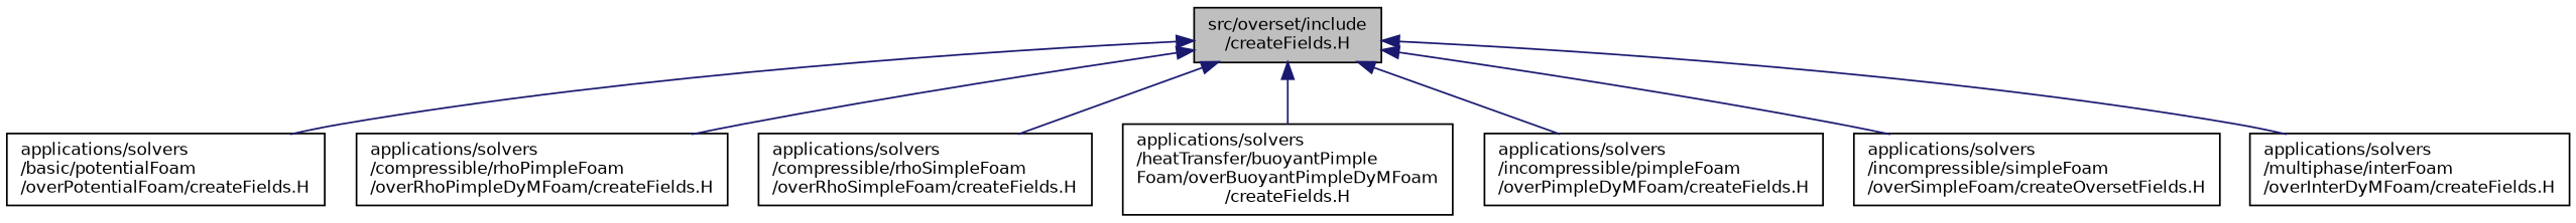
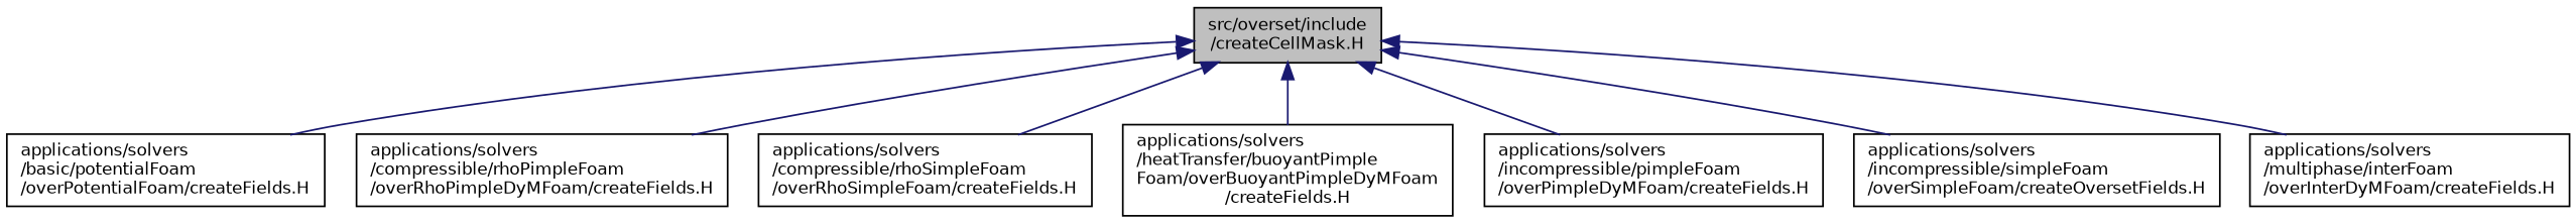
  digraph {
    node [color=black fontname=Helvetica fontsize=10 shape=record]
    edge [color=midnightblue dir=back fontname=Helvetica fontsize=10 labelfontname=Helvetica labelfontsize=10 style=solid]
-   n1 [fillcolor=grey75 fontcolor=black height=0.2 label="src/overset/include\l/createFields.H" style=filled width=0.4]
+   n1 [fillcolor=grey75 fontcolor=black height=0.2 label="src/overset/include\l/createCellMask.H" style=filled width=0.4]
    n2 [height=0.2 label="applications/solvers\l/basic/potentialFoam\l/overPotentialFoam/createFields.H" width=0.4]
    n3 [height=0.2 label="applications/solvers\l/compressible/rhoPimpleFoam\l/overRhoPimpleDyMFoam/createFields.H" width=0.4]
    n4 [height=0.2 label="applications/solvers\l/compressible/rhoSimpleFoam\l/overRhoSimpleFoam/createFields.H" width=0.4]
    n5 [height=0.2 label="applications/solvers\l/heatTransfer/buoyantPimple\lFoam/overBuoyantPimpleDyMFoam\l/createFields.H" width=0.4]
    n6 [height=0.2 label="applications/solvers\l/incompressible/pimpleFoam\l/overPimpleDyMFoam/createFields.H" width=0.4]
    n7 [height=0.2 label="applications/solvers\l/incompressible/simpleFoam\l/overSimpleFoam/createOversetFields.H" width=0.4]
    n8 [height=0.2 label="applications/solvers\l/multiphase/interFoam\l/overInterDyMFoam/createFields.H" width=0.4]
    n1 -> n2
    n1 -> n3
    n1 -> n4
    n1 -> n5
    n1 -> n6
    n1 -> n7
    n1 -> n8
  }
